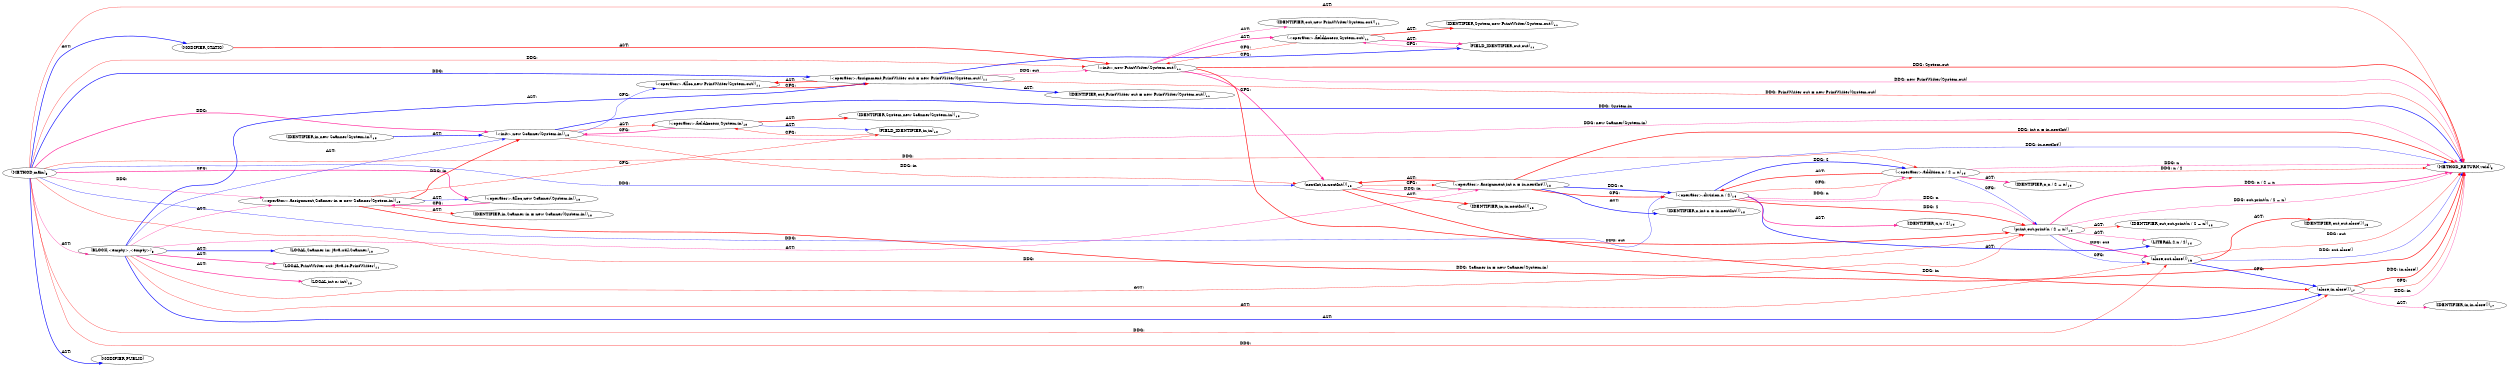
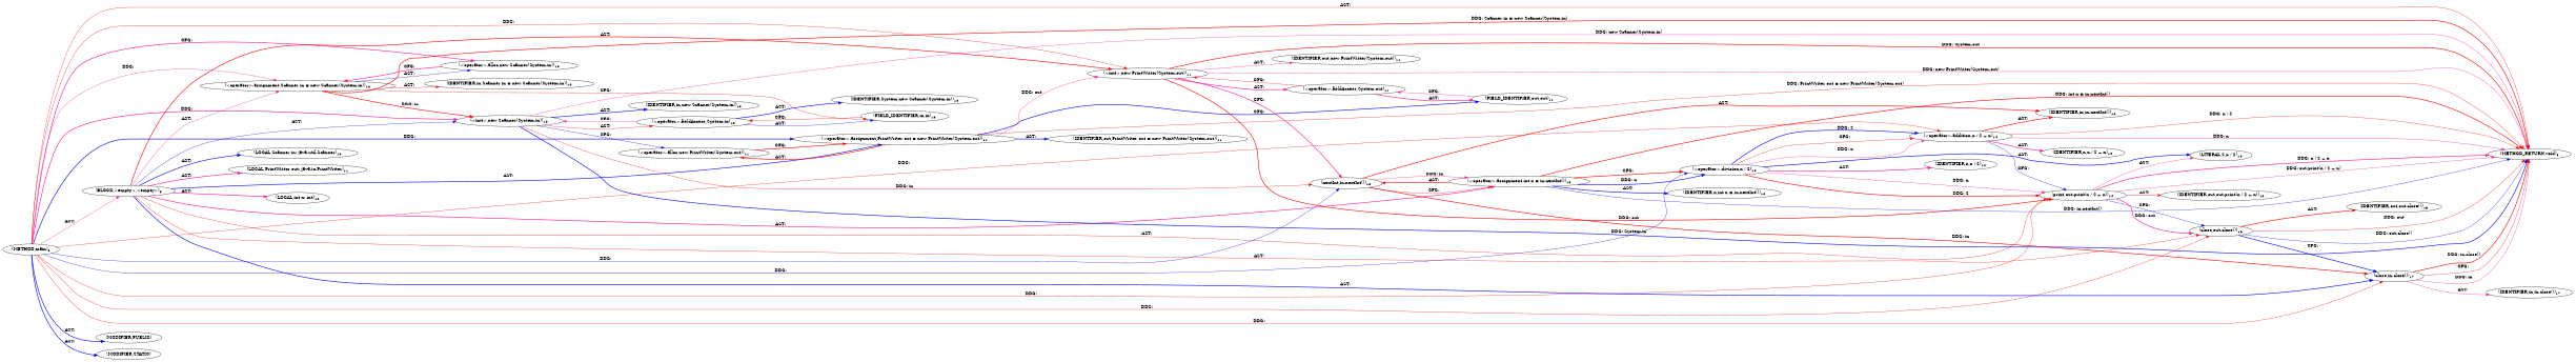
  digraph {
    rankdir=LR
    edge [color=red style=solid]
    n1 [label=<(METHOD,main)<SUB>8</SUB>>]
    n2 [label=<(BLOCK,&lt;empty&gt;,&lt;empty&gt;)<SUB>8</SUB>>]
    n3 [label=<(&lt;operator&gt;.assignment,Scanner in = new Scanner(System.in))<SUB>10</SUB>>]
    n4 [label=<(&lt;operator&gt;.alloc,new Scanner(System.in))<SUB>10</SUB>>]
    n5 [label=<(&lt;init&gt;,new Scanner(System.in))<SUB>10</SUB>>]
    n6 [label=<(&lt;operator&gt;.assignment,PrintWriter out = new PrintWriter(System.out))<SUB>11</SUB>>]
    n7 [label=<(&lt;init&gt;,new PrintWriter(System.out))<SUB>11</SUB>>]
    n8 [label=<(nextInt,in.nextInt())<SUB>12</SUB>>]
    n9 [label=<(print,out.print(n / 2 + n))<SUB>14</SUB>>]
    n10 [label=<(&lt;operator&gt;.addition,n / 2 + n)<SUB>14</SUB>>]
    n11 [label=<(&lt;operator&gt;.division,n / 2)<SUB>14</SUB>>]
    n12 [label=<(close,out.close())<SUB>16</SUB>>]
    n13 [label=<(close,in.close())<SUB>17</SUB>>]
    n14 [label=<(MODIFIER,PUBLIC)>]
    n15 [label=<(MODIFIER,STATIC)>]
    n16 [label=<(METHOD_RETURN,void)<SUB>8</SUB>>]
    n17 [label=<(LOCAL,Scanner in: java.util.Scanner)<SUB>10</SUB>>]
    n18 [label=<(LOCAL,PrintWriter out: java.io.PrintWriter)<SUB>11</SUB>>]
    n19 [label=<(LOCAL,int n: int)<SUB>12</SUB>>]
    n20 [label=<(&lt;operator&gt;.assignment,int n = in.nextInt())<SUB>12</SUB>>]
    n21 [label=<(IDENTIFIER,in,Scanner in = new Scanner(System.in))<SUB>10</SUB>>]
    n22 [label=<(FIELD_IDENTIFIER,in,in)<SUB>10</SUB>>]
    n23 [label=<(IDENTIFIER,in,new Scanner(System.in))<SUB>10</SUB>>]
    n24 [label=<(&lt;operator&gt;.fieldAccess,System.in)<SUB>10</SUB>>]
    n25 [label=<(&lt;operator&gt;.alloc,new PrintWriter(System.out))<SUB>11</SUB>>]
    n26 [label=<(IDENTIFIER,out,PrintWriter out = new PrintWriter(System.out))<SUB>11</SUB>>]
    n27 [label=<(FIELD_IDENTIFIER,out,out)<SUB>11</SUB>>]
    n28 [label=<(IDENTIFIER,out,new PrintWriter(System.out))<SUB>11</SUB>>]
    n29 [label=<(&lt;operator&gt;.fieldAccess,System.out)<SUB>11</SUB>>]
    n30 [label=<(IDENTIFIER,in,in.nextInt())<SUB>12</SUB>>]
    n31 [label=<(IDENTIFIER,out,out.print(n / 2 + n))<SUB>12</SUB>>]
    n32 [label=<(LITERAL,2,n / 2)<SUB>14</SUB>>]
    n33 [label=<(IDENTIFIER,n,n / 2 + n)<SUB>14</SUB>>]
    n34 [label=<(IDENTIFIER,n,n / 2)<SUB>14</SUB>>]
    n35 [label=<(IDENTIFIER,out,out.close())<SUB>16</SUB>>]
    n36 [label=<(IDENTIFIER,in,in.close())<SUB>17</SUB>>]
    n37 [label=<(IDENTIFIER,n,int n = in.nextInt())<SUB>12</SUB>>]
    n38 [label=<(IDENTIFIER,System,new Scanner(System.in))<SUB>10</SUB>>]
-   n39 [label=<(IDENTIFIER,System,new PrintWriter(System.out))<SUB>11</SUB>>]
    n1 -> n2 [color=deeppink label="AST: "]
    n1 -> n3 [color=deeppink label="DDG: "]
    n1 -> n4 [color=deeppink label="CFG: " style=bold]
    n1 -> n5 [color=deeppink label="DDG: " style=bold]
    n1 -> n6 [color=blue label="DDG: " style=bold]
    n1 -> n7 [label="DDG: "]
    n1 -> n8 [color=blue label="DDG: "]
    n1 -> n9 [label="DDG: "]
    n1 -> n10 [label="DDG: "]
    n1 -> n11 [color=blue label="DDG: "]
    n1 -> n12 [label="DDG: "]
    n1 -> n13 [label="DDG: "]
    n1 -> n14 [color=blue label="AST: " style=bold]
    n1 -> n15 [color=blue label="AST: " style=bold]
    n1 -> n16 [label="AST: "]
    n2 -> n3 [color=deeppink label="AST: "]
    n2 -> n5 [color=blue label="AST: "]
    n2 -> n6 [color=blue label="AST: " style=bold]
-   n15 -> n7 [label="AST: " style=bold]
+   n2 -> n7 [label="AST: " style=bold]
    n2 -> n9 [label="AST: "]
    n2 -> n12 [label="AST: "]
    n2 -> n13 [color=blue label="AST: " style=bold]
    n2 -> n17 [color=blue label="AST: " style=bold]
    n2 -> n18 [color=deeppink label="AST: " style=bold]
    n2 -> n19 [color=deeppink label="AST: " style=bold]
-   n2 -> n20 [color=deeppink label="AST: "]
+   n2 -> n20 [color=deeppink label="AST: " style=bold]
    n3 -> n4 [color=blue label="AST: "]
    n3 -> n5 [label="DDG: in" style=bold]
    n3 -> n16 [label="DDG: Scanner in = new Scanner(System.in)" style=bold]
    n3 -> n21 [label="AST: "]
    n3 -> n22 [label="CFG: "]
    n4 -> n3 [color=deeppink label="CFG: " style=bold]
    n5 -> n8 [label="DDG: in"]
    n5 -> n16 [color=blue label="DDG: System.in" style=bold]
    n5 -> n16 [color=deeppink label="DDG: new Scanner(System.in)"]
-   n23 -> n5 [color=blue label="AST: " style=bold]
+   n5 -> n23 [color=blue label="AST: " style=bold]
    n5 -> n24 [label="AST: "]
    n5 -> n25 [color=blue label="CFG: "]
    n6 -> n7 [color=deeppink label="DDG: out"]
    n6 -> n16 [label="DDG: PrintWriter out = new PrintWriter(System.out)"]
    n6 -> n25 [label="AST: " style=bold]
    n6 -> n26 [color=blue label="AST: " style=bold]
    n6 -> n27 [color=blue label="CFG: " style=bold]
    n7 -> n8 [color=deeppink label="CFG: " style=bold]
    n7 -> n9 [label="DDG: out" style=bold]
    n7 -> n16 [label="DDG: System.out" style=bold]
    n7 -> n16 [color=deeppink label="DDG: new PrintWriter(System.out)"]
    n7 -> n28 [color=deeppink label="AST: "]
    n7 -> n29 [color=deeppink label="AST: " style=bold]
    n8 -> n13 [label="DDG: in" style=bold]
    n8 -> n20 [label="CFG: "]
    n8 -> n20 [color=deeppink label="DDG: in"]
    n8 -> n30 [label="AST: " style=bold]
    n9 -> n12 [color=blue label="CFG: "]
    n9 -> n12 [color=deeppink label="DDG: out" style=bold]
    n9 -> n16 [color=deeppink label="DDG: n / 2 + n" style=bold]
    n9 -> n16 [color=deeppink label="DDG: out.print(n / 2 + n)"]
    n9 -> n31 [label="AST: "]
    n9 -> n32 [color=deeppink label="AST: "]
    n10 -> n9 [color=blue label="CFG: "]
-   n10 -> n11 [label="AST: " style=bold]
+   n10 -> n30 [label="AST: " style=bold]
    n10 -> n16 [label="DDG: n / 2"]
    n10 -> n16 [color=deeppink label="DDG: n"]
    n10 -> n33 [color=deeppink label="AST: " style=bold]
    n11 -> n9 [color=deeppink label="DDG: n"]
    n11 -> n9 [label="DDG: 2" style=bold]
    n11 -> n10 [label="CFG: "]
    n11 -> n10 [color=deeppink label="DDG: n"]
    n11 -> n10 [color=blue label="DDG: 2" style=bold]
    n11 -> n32 [color=blue label="AST: " style=bold]
    n11 -> n34 [color=deeppink label="AST: " style=bold]
    n12 -> n13 [color=blue label="CFG: " style=bold]
    n12 -> n16 [label="DDG: out"]
    n12 -> n16 [color=blue label="DDG: out.close()"]
    n12 -> n35 [label="AST: " style=bold]
    n13 -> n16 [label="CFG: "]
    n13 -> n16 [color=deeppink label="DDG: in"]
    n13 -> n16 [label="DDG: in.close()" style=bold]
    n13 -> n36 [color=deeppink label="AST: "]
    n20 -> n8 [label="AST: " style=bold]
    n20 -> n11 [label="CFG: " style=bold]
    n20 -> n11 [color=blue label="DDG: n" style=bold]
    n20 -> n16 [color=blue label="DDG: in.nextInt()"]
    n20 -> n16 [label="DDG: int n = in.nextInt()" style=bold]
    n20 -> n37 [color=blue label="AST: " style=bold]
    n22 -> n24 [label="CFG: "]
-   n24 -> n5 [color=deeppink label="CFG: " style=bold]
+   n24 -> n5 [color=deeppink label="CFG: "]
    n24 -> n22 [color=blue label="AST: "]
-   n24 -> n38 [label="AST: " style=bold]
+   n24 -> n38 [color=blue label="AST: " style=bold]
    n25 -> n6 [label="CFG: " style=bold]
    n27 -> n29 [color=deeppink label="CFG: "]
    n29 -> n7 [label="CFG: "]
    n29 -> n27 [color=deeppink label="AST: " style=bold]
-   n29 -> n39 [label="AST: " style=bold]
  }
